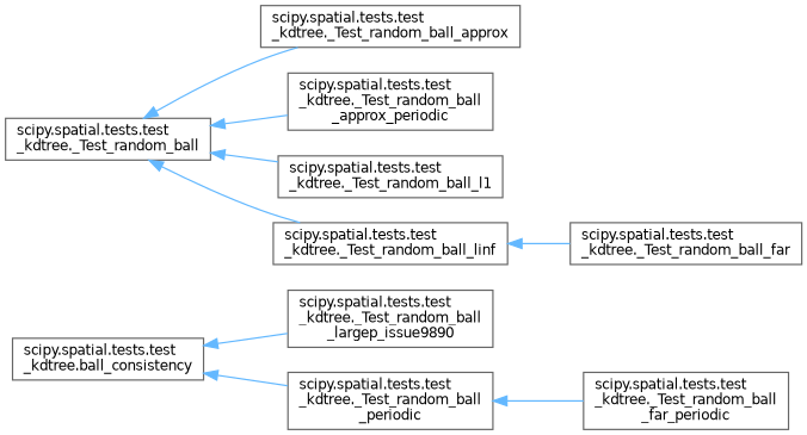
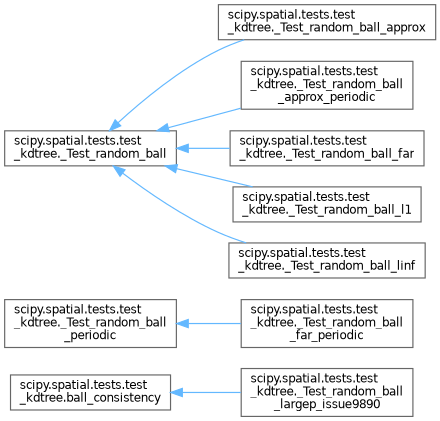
  digraph {
    rankdir=LR
    node [color=grey40 fillcolor=white fontname=Helvetica fontsize=10 shape=box style=filled]
    edge [color=steelblue1 dir=back fontname=Helvetica fontsize=10 labelfontname=Helvetica labelfontsize=10 style=solid]
    n1 [height=0.2 label="scipy.spatial.tests.test\l_kdtree.ball_consistency" width=0.4]
    n2 [height=0.2 label="scipy.spatial.tests.test\l_kdtree._Test_random_ball\l_largep_issue9890" width=0.4]
    n3 [height=0.2 label="scipy.spatial.tests.test\l_kdtree._Test_random_ball\l_periodic" width=0.4]
    n4 [height=0.2 label="scipy.spatial.tests.test\l_kdtree._Test_random_ball" width=0.4]
    n5 [height=0.2 label="scipy.spatial.tests.test\l_kdtree._Test_random_ball_approx" width=0.4]
    n6 [height=0.2 label="scipy.spatial.tests.test\l_kdtree._Test_random_ball\l_approx_periodic" width=0.4]
    n7 [height=0.2 label="scipy.spatial.tests.test\l_kdtree._Test_random_ball_far" width=0.4]
    n8 [height=0.2 label="scipy.spatial.tests.test\l_kdtree._Test_random_ball_l1" width=0.4]
    n9 [height=0.2 label="scipy.spatial.tests.test\l_kdtree._Test_random_ball_linf" width=0.4]
    n10 [height=0.2 label="scipy.spatial.tests.test\l_kdtree._Test_random_ball\l_far_periodic" width=0.4]
    n1 -> n2
-   n1 -> n3
    n3 -> n10
    n4 -> n5
    n4 -> n6
-   n9 -> n7
+   n4 -> n7
    n4 -> n8
    n4 -> n9
  }
